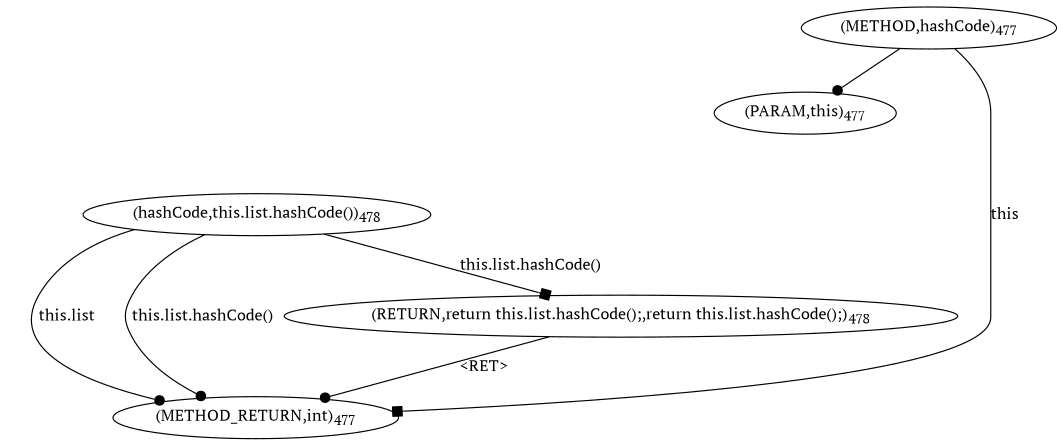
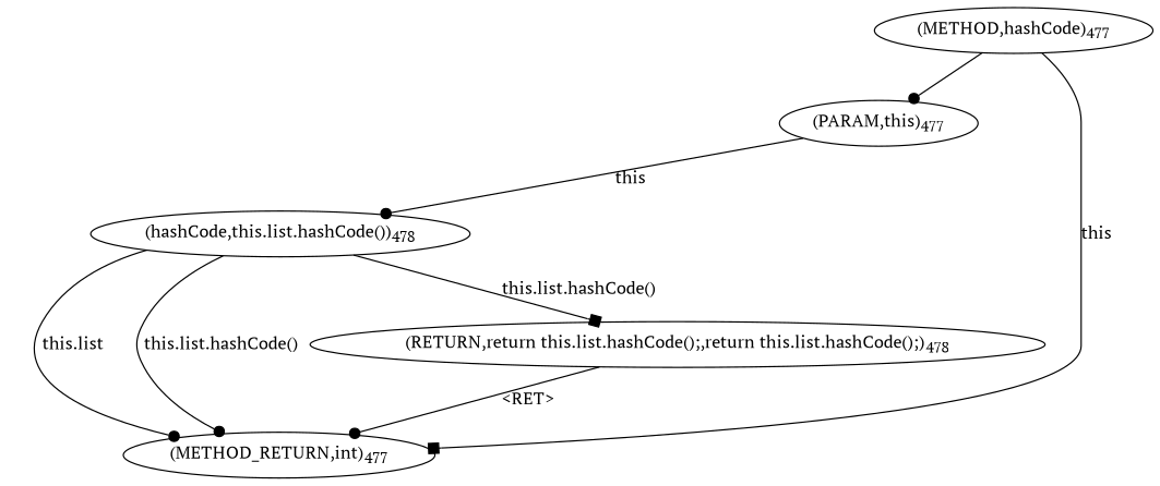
  digraph {
    fontname="PT Serif"
    node [fontname="PT Serif"]
    edge [arrowhead=dot fontname="PT Serif"]
    n1 [label=<(METHOD,hashCode)<SUB>477</SUB>>]
    n2 [label=<(PARAM,this)<SUB>477</SUB>>]
    n3 [label=<(METHOD_RETURN,int)<SUB>477</SUB>>]
    n4 [label=<(hashCode,this.list.hashCode())<SUB>478</SUB>>]
    n5 [label=<(RETURN,return this.list.hashCode();,return this.list.hashCode();)<SUB>478</SUB>>]
    n1 -> n2
    n1 -> n3 [arrowhead=box label=this]
+   n2 -> n4 [label=this]
    n4 -> n3 [label="this.list"]
    n4 -> n3 [label="this.list.hashCode()"]
    n4 -> n5 [arrowhead=box label="this.list.hashCode()"]
    n5 -> n3 [label="&lt;RET&gt;"]
  }
